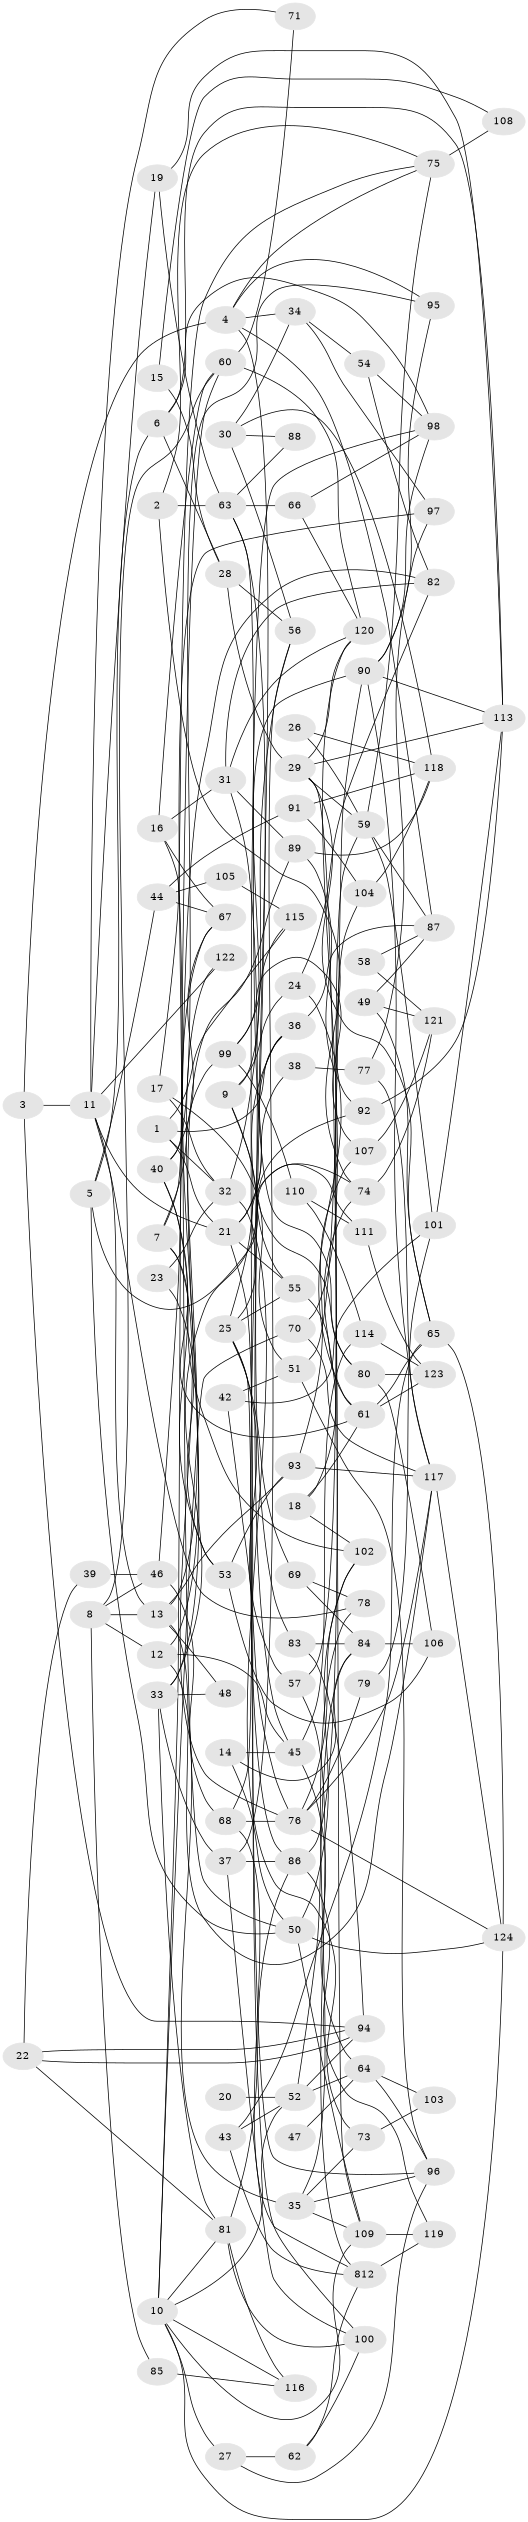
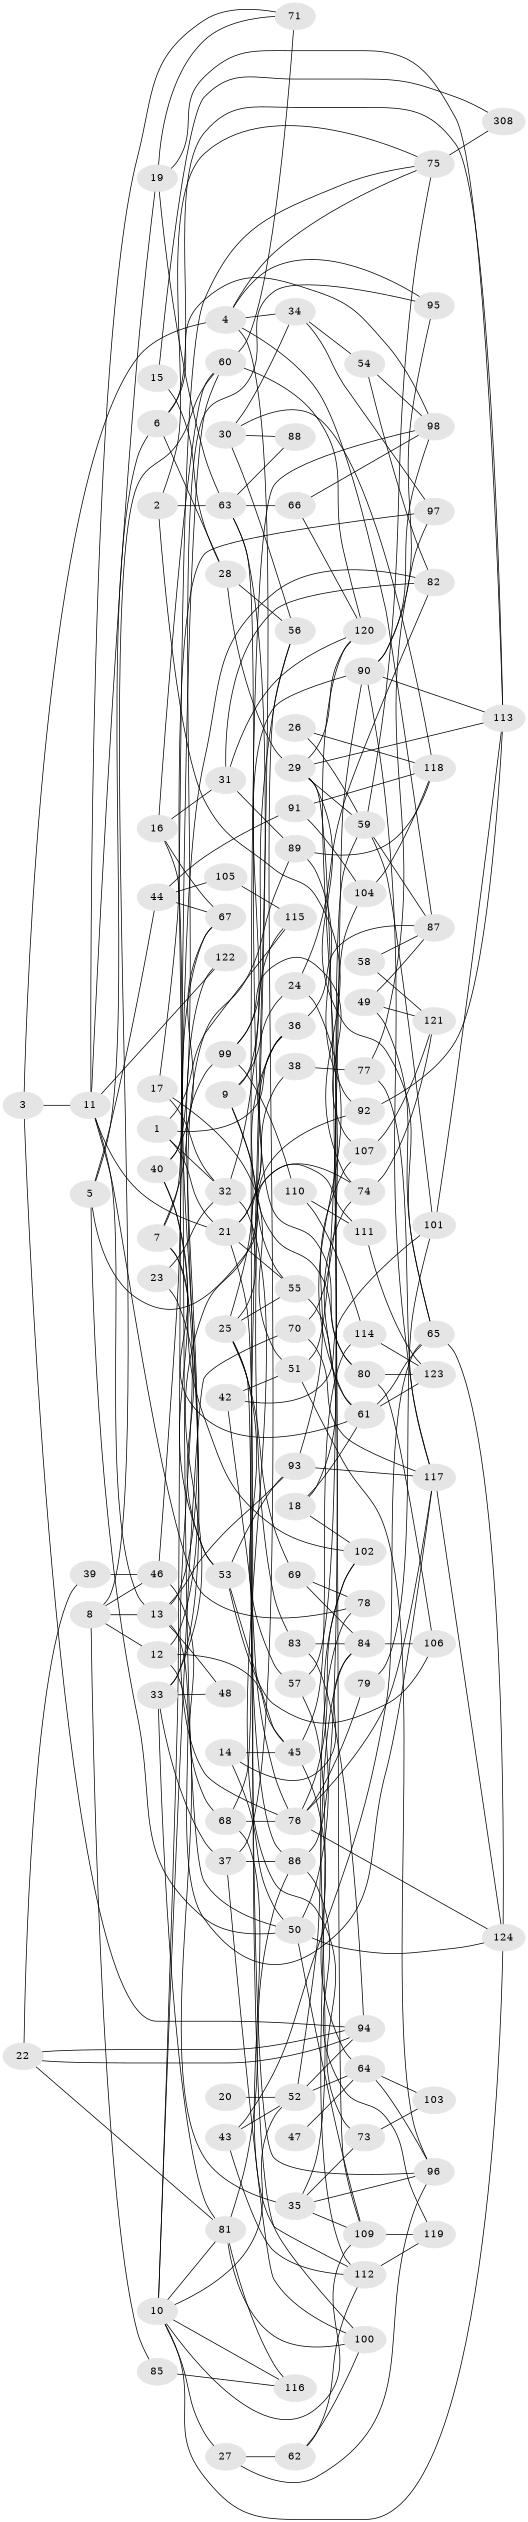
  graph {
    rankdir=LR
    node [color=gray90 style=filled]
    1
    21
    32
    36
    115
    55
    38
    100
    56
    73
    87
    2
    63
    74
    75
    80
    88
    66
    83
    121
-   108
+   108 [label=308]
    3
    4
    11
    94
    34
    86
    95
    13
    19
    71
    78
    122
    97
    54
    104
    119
    5
    6
    44
    50
    111
    28
    98
    113
    67
    91
    105
    109
    124
    102
    93
    117
    107
    123
    29
    7
    61
    76
    99
    65
    79
    110
    8
    12
    46
    60
    85
    35
    45
    48
    82
    68
    120
    116
    9
    24
    90
    106
    10
    27
    52
    70
    81
    96
    62
    84
    64
    114
    14
    15
    16
    31
    89
    17
    51
    18
    20
    77
    22
    39
    23
    53
    25
    57
    69
    59
-   112 [label=812]
+   112
    26
    118
    101
    30
    92
    103
    33
    37
    40
    42
    43
    47
    49
    58
    1 -- 21
    1 -- 32
    1 -- 36
    1 -- 115
    21 -- 36
    21 -- 55
    21 -- 38
    21 -- 100
    32 -- 56
    32 -- 73
    36 -- 87
    55 -- 61
    38 -- 77
    73 -- 103
    2 -- 63
    2 -- 74
    2 -- 75
    63 -- 80
    63 -- 88
    63 -- 66
    63 -- 83
    74 -- 121
    75 -- 108
    80 -- 123
    80 -- 106
    66 -- 98
    66 -- 120
    83 -- 94
    83 -- 84
    3 -- 4
    3 -- 11
    3 -- 94
    4 -- 87
    4 -- 75
    4 -- 34
    4 -- 86
    4 -- 95
    11 -- 21
    11 -- 13
    11 -- 19
    11 -- 71
    11 -- 78
    11 -- 122
    34 -- 97
    34 -- 54
    86 -- 104
    86 -- 119
    13 -- 122
    13 -- 93
    13 -- 117
    13 -- 48
    19 -- 63
+   19 -- 71
    19 -- 113
    54 -- 98
    54 -- 82
    104 -- 118
    5 -- 6
    5 -- 44
    5 -- 50
    5 -- 111
    6 -- 28
    6 -- 98
    6 -- 113
    44 -- 67
    44 -- 91
    44 -- 105
    50 -- 109
    50 -- 124
    50 -- 102
    111 -- 123
    28 -- 56
    28 -- 29
    91 -- 104
    91 -- 118
    105 -- 115
    109 -- 119
    93 -- 117
    93 -- 107
    117 -- 124
    107 -- 121
    29 -- 113
    29 -- 109
    29 -- 65
    29 -- 120
    29 -- 59
    7 -- 97
    7 -- 61
    7 -- 76
    7 -- 99
    61 -- 123
    61 -- 65
    76 -- 124
    76 -- 102
    76 -- 117
    76 -- 79
    99 -- 115
    99 -- 107
    99 -- 110
    65 -- 124
    79 -- 101
    110 -- 111
    110 -- 114
    8 -- 13
    8 -- 12
    8 -- 46
    8 -- 60
    8 -- 85
    12 -- 67
    12 -- 35
    12 -- 45
    46 -- 82
    46 -- 68
    60 -- 71
    60 -- 120
    85 -- 116
    35 -- 73
    35 -- 78
    35 -- 109
    35 -- 96
    45 -- 64
    45 -- 114
    68 -- 98
    68 -- 76
    68 -- 112
    9 -- 55
    9 -- 80
    9 -- 24
    9 -- 90
    24 -- 61
    24 -- 82
    90 -- 95
    90 -- 98
    90 -- 113
    90 -- 117
    10 -- 109
    10 -- 124
    10 -- 60
    10 -- 116
    10 -- 27
    10 -- 52
    10 -- 70
    10 -- 81
    27 -- 96
    27 -- 62
    52 -- 94
    52 -- 84
    52 -- 64
    70 -- 117
    70 -- 120
    81 -- 100
    81 -- 86
    81 -- 116
    62 -- 100
    62 -- 112
    84 -- 106
    64 -- 96
    64 -- 103
    114 -- 123
    14 -- 50
    14 -- 45
    14 -- 84
    15 -- 108
    15 -- 28
    16 -- 50
    16 -- 67
    16 -- 60
    16 -- 31
-   31 -- 45
+   53 -- 45
    31 -- 82
    31 -- 120
    31 -- 89
    89 -- 118
    89 -- 92
    17 -- 32
    17 -- 75
    17 -- 51
    51 -- 90
    51 -- 96
    18 -- 74
    18 -- 102
    18 -- 61
    20 -- 52
    77 -- 97
    77 -- 117
    22 -- 94
    22 -- 94
    22 -- 81
    22 -- 39
    39 -- 46
    23 -- 32
    23 -- 53
    53 -- 93
    53 -- 106
    25 -- 36
    25 -- 55
    25 -- 74
    25 -- 96
    25 -- 57
    25 -- 69
    57 -- 59
    57 -- 112
    69 -- 78
    69 -- 84
    59 -- 87
    59 -- 75
    59 -- 101
    112 -- 119
    26 -- 59
    26 -- 118
    101 -- 113
    30 -- 56
    30 -- 88
    30 -- 34
    30 -- 118
    92 -- 113
    33 -- 48
    33 -- 81
    33 -- 89
    33 -- 92
    33 -- 37
    37 -- 100
    37 -- 56
    37 -- 86
    40 -- 95
    40 -- 67
    40 -- 102
    40 -- 53
    42 -- 76
    42 -- 51
    42 -- 101
    43 -- 65
    43 -- 52
    43 -- 112
    47 -- 64
    49 -- 87
    49 -- 121
    49 -- 65
    58 -- 87
    58 -- 121
  }
